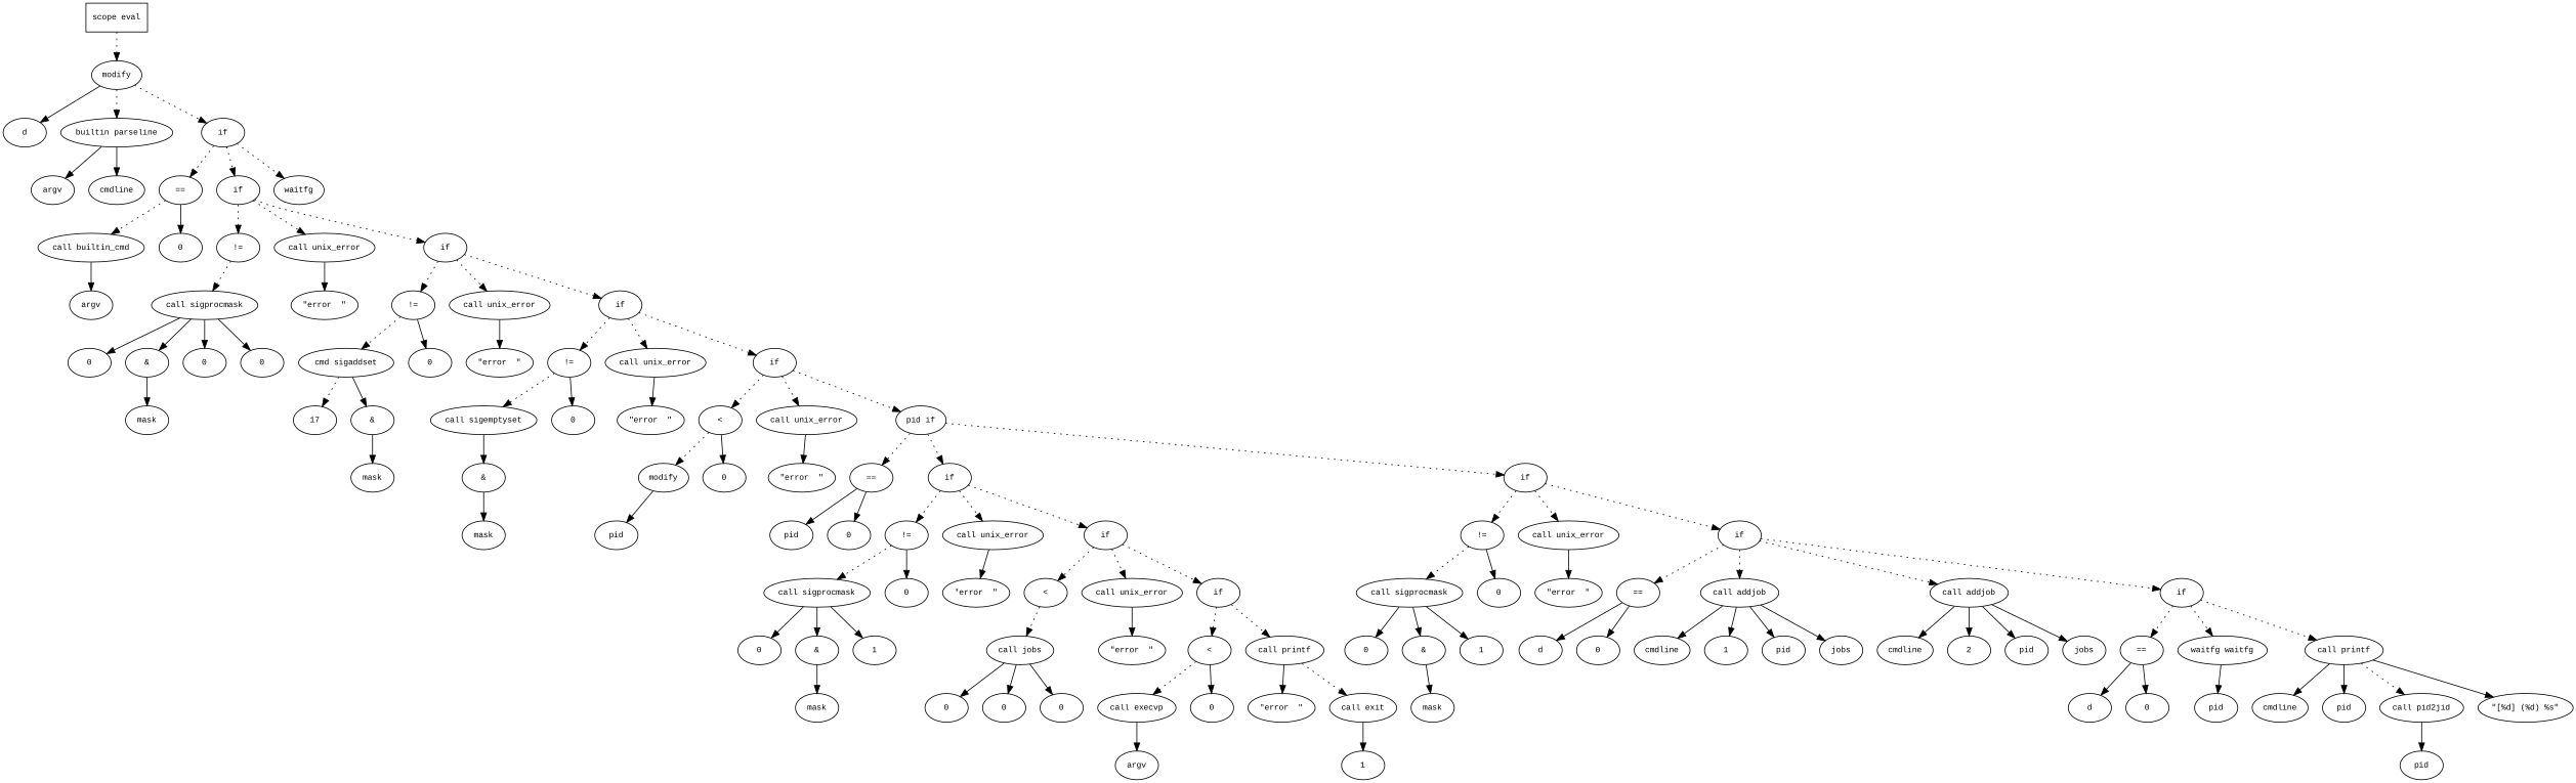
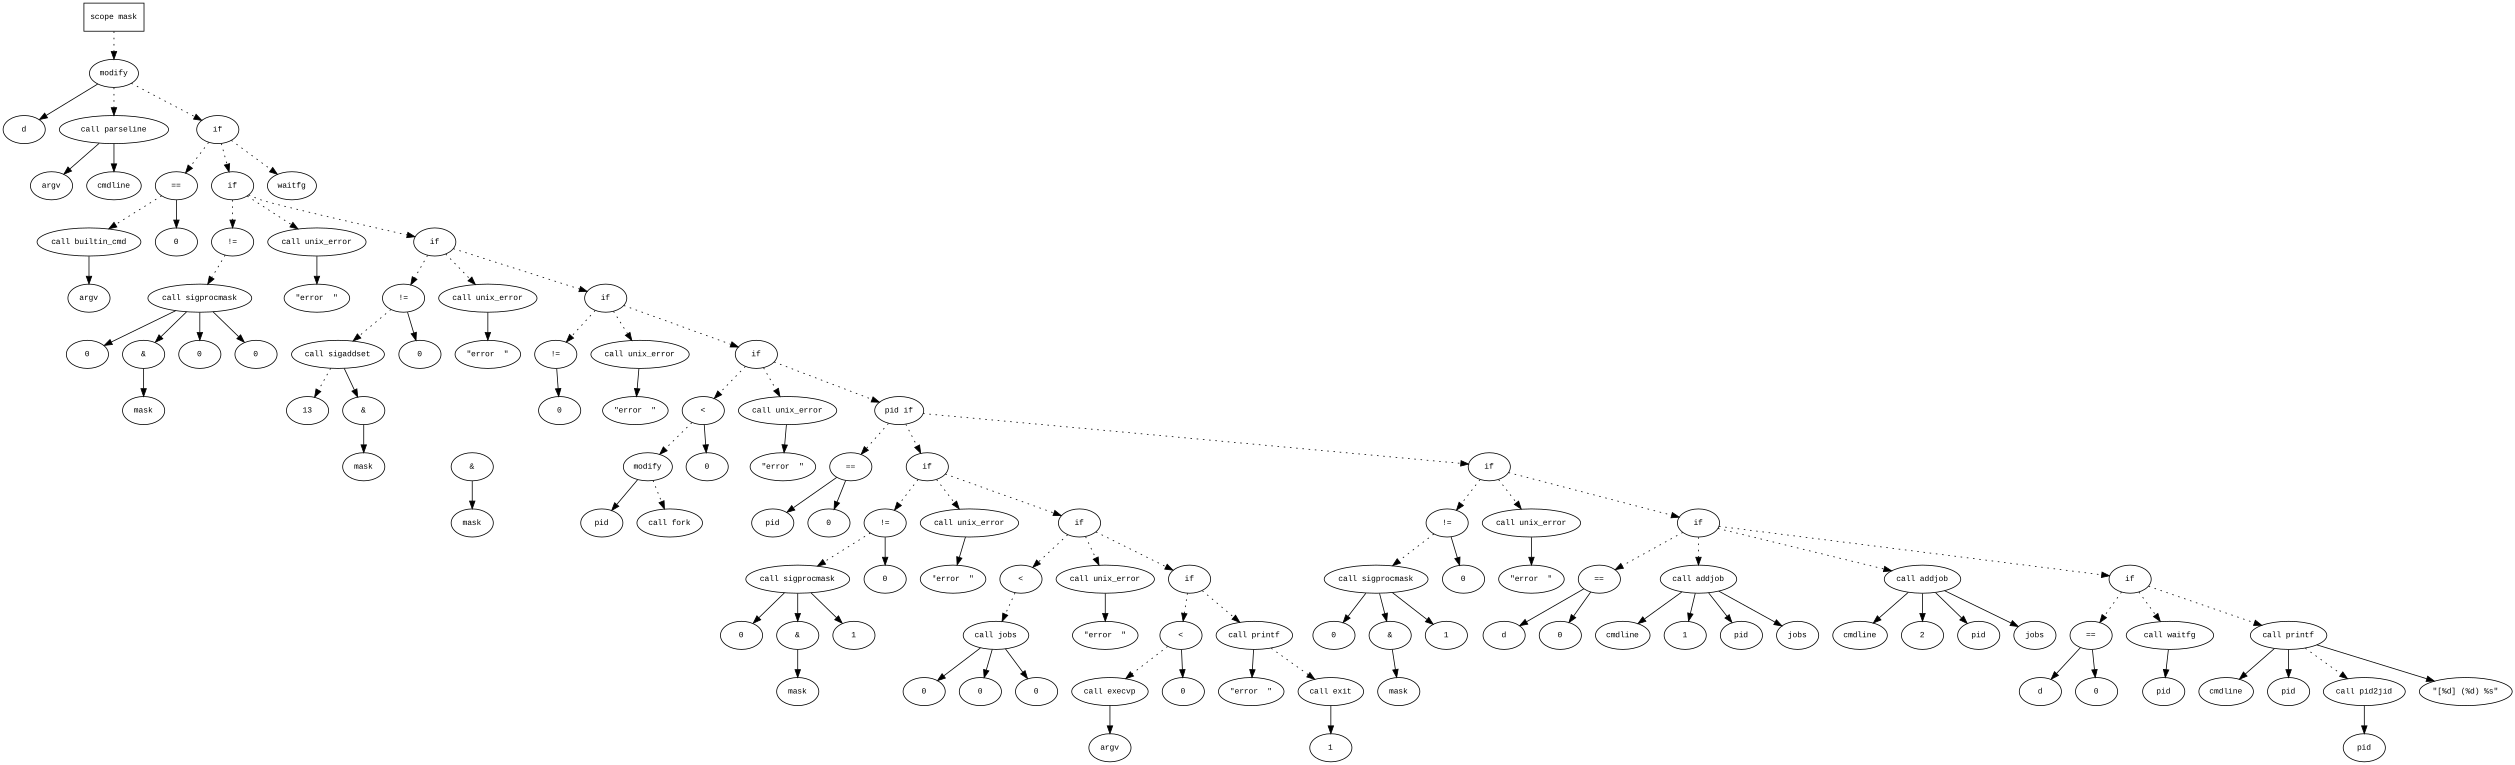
  digraph {
    fontname="Times New Roman"
    fontsize=10
    node [fontname="Courier New" fontsize=10 shape=ellipse]
    edge [fontname="Times New Roman" fontsize=10]
-   n1 [label="scope eval" shape=box]
+   n1 [label="scope mask" shape=box]
    n2 [label=modify]
    n3 [label=d]
-   n4 [label="builtin parseline"]
+   n4 [label="call parseline"]
    n5 [label=if]
    n6 [label=argv]
    n7 [label=cmdline]
    n8 [label="=="]
    n9 [label=if]
    n10 [label=waitfg]
    n11 [label="call builtin_cmd"]
    n12 [label=0]
    n13 [label="!="]
    n14 [label="call unix_error"]
    n15 [label=if]
    n16 [label=argv]
    n17 [label="call sigprocmask"]
    n18 [label="\"error  \""]
    n19 [label="!="]
    n20 [label="call unix_error"]
    n21 [label=if]
    n22 [label=0]
    n23 [label="&"]
    n24 [label=0]
    n25 [label=0]
    n26 [label=mask]
-   n27 [label="cmd sigaddset"]
+   n27 [label="call sigaddset"]
    n28 [label=0]
    n29 [label="\"error  \""]
    n30 [label="!="]
    n31 [label="call unix_error"]
    n32 [label=if]
-   n33 [label=17]
+   n33 [label=13]
    n34 [label="&"]
    n35 [label=mask]
-   n36 [label="call sigemptyset"]
    n37 [label=0]
    n38 [label="\"error  \""]
    n39 [label="<"]
    n40 [label="call unix_error"]
    n41 [label="pid if"]
    n42 [label="&"]
    n43 [label=mask]
    n44 [label=modify]
    n45 [label=0]
    n46 [label="\"error  \""]
    n47 [label="=="]
    n48 [label=if]
    n49 [label=if]
    n50 [label=pid]
+   n51 [label="call fork"]
    n52 [label=pid]
    n53 [label=0]
    n54 [label="!="]
    n55 [label="call unix_error"]
    n56 [label=if]
    n57 [label="!="]
    n58 [label="call unix_error"]
    n59 [label=if]
    n60 [label="call sigprocmask"]
    n61 [label=0]
    n62 [label="\"error  \""]
    n63 [label="<"]
    n64 [label="call unix_error"]
    n65 [label=if]
    n66 [label=0]
    n67 [label="&"]
    n68 [label=1]
    n69 [label=mask]
    n70 [label="call jobs"]
    n71 [label="\"error  \""]
    n72 [label="<"]
    n73 [label="call printf"]
    n74 [label=0]
    n75 [label=0]
    n76 [label=0]
    n77 [label="call execvp"]
    n78 [label=0]
    n79 [label="\"error  \""]
    n80 [label="call exit"]
    n81 [label=argv]
    n82 [label=1]
    n83 [label="call sigprocmask"]
    n84 [label=0]
    n85 [label="\"error  \""]
    n86 [label="=="]
    n87 [label="call addjob"]
    n88 [label="call addjob"]
    n89 [label=if]
    n90 [label=0]
    n91 [label="&"]
    n92 [label=1]
    n93 [label=mask]
    n94 [label=d]
    n95 [label=0]
    n96 [label=cmdline]
    n97 [label=1]
    n98 [label=pid]
    n99 [label=jobs]
    n100 [label=cmdline]
    n101 [label=2]
    n102 [label=pid]
    n103 [label=jobs]
    n104 [label="=="]
-   n105 [label="waitfg waitfg"]
+   n105 [label="call waitfg"]
    n106 [label="call printf"]
    n107 [label=d]
    n108 [label=0]
    n109 [label=pid]
    n110 [label=cmdline]
    n111 [label=pid]
    n112 [label="call pid2jid"]
    n113 [label="\"[%d] (%d) %s\""]
    n114 [label=pid]
    n1 -> n2 [style=dotted]
    n2 -> n3
    n2 -> n4 [style=dotted]
    n2 -> n5 [style=dotted]
    n4 -> n6
    n4 -> n7
    n5 -> n8 [style=dotted]
    n5 -> n9 [style=dotted]
    n5 -> n10 [style=dotted]
    n8 -> n11 [style=dotted]
    n8 -> n12
    n9 -> n13 [style=dotted]
    n9 -> n14 [style=dotted]
    n9 -> n15 [style=dotted]
    n11 -> n16
    n13 -> n17 [style=dotted]
    n14 -> n18
    n15 -> n19 [style=dotted]
    n15 -> n20 [style=dotted]
    n15 -> n21 [style=dotted]
    n17 -> n22
    n17 -> n23
    n17 -> n24
    n17 -> n25
    n19 -> n27 [style=dotted]
    n19 -> n28
    n20 -> n29
    n21 -> n30 [style=dotted]
    n21 -> n31 [style=dotted]
    n21 -> n32 [style=dotted]
    n23 -> n26
    n27 -> n33 [style=dotted]
    n27 -> n34
-   n30 -> n36 [style=dotted]
    n30 -> n37
    n31 -> n38
    n32 -> n39 [style=dotted]
    n32 -> n40 [style=dotted]
    n32 -> n41 [style=dotted]
    n34 -> n35
-   n36 -> n42
    n39 -> n44 [style=dotted]
    n39 -> n45
    n40 -> n46
    n41 -> n47 [style=dotted]
    n41 -> n48 [style=dotted]
    n41 -> n49 [style=dotted]
    n42 -> n43
    n44 -> n50
+   n44 -> n51 [style=dotted]
    n47 -> n52
    n47 -> n53
    n48 -> n54 [style=dotted]
    n48 -> n55 [style=dotted]
    n48 -> n56 [style=dotted]
    n49 -> n57 [style=dotted]
    n49 -> n58 [style=dotted]
    n49 -> n59 [style=dotted]
    n54 -> n60 [style=dotted]
    n54 -> n61
    n55 -> n62
    n56 -> n63 [style=dotted]
    n56 -> n64 [style=dotted]
    n56 -> n65 [style=dotted]
    n57 -> n83 [style=dotted]
    n57 -> n84
    n58 -> n85
    n59 -> n86 [style=dotted]
    n59 -> n87 [style=dotted]
    n59 -> n88 [style=dotted]
    n59 -> n89 [style=dotted]
    n60 -> n66
    n60 -> n67
    n60 -> n68
    n63 -> n70 [style=dotted]
    n64 -> n71
    n65 -> n72 [style=dotted]
    n65 -> n73 [style=dotted]
    n67 -> n69
    n70 -> n74
    n70 -> n75
    n70 -> n76
    n72 -> n77 [style=dotted]
    n72 -> n78
    n73 -> n79
    n73 -> n80 [style=dotted]
    n77 -> n81
    n80 -> n82
    n83 -> n90
    n83 -> n91
    n83 -> n92
    n86 -> n94
    n86 -> n95
    n87 -> n96
    n87 -> n97
    n87 -> n98
    n87 -> n99
    n88 -> n100
    n88 -> n101
    n88 -> n102
    n88 -> n103
    n89 -> n104 [style=dotted]
    n89 -> n105 [style=dotted]
    n89 -> n106 [style=dotted]
    n91 -> n93
    n104 -> n107
    n104 -> n108
    n105 -> n109
    n106 -> n110
    n106 -> n111
    n106 -> n112 [style=dotted]
    n106 -> n113
    n112 -> n114
  }
